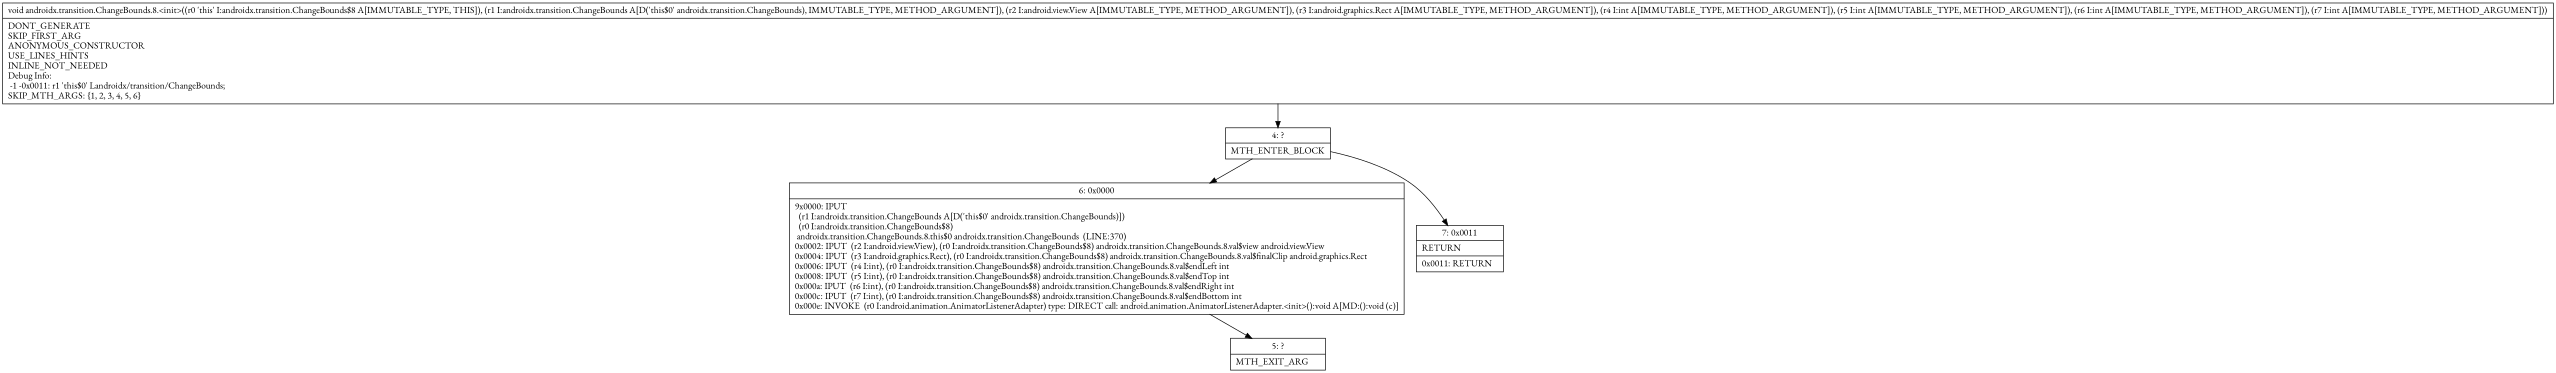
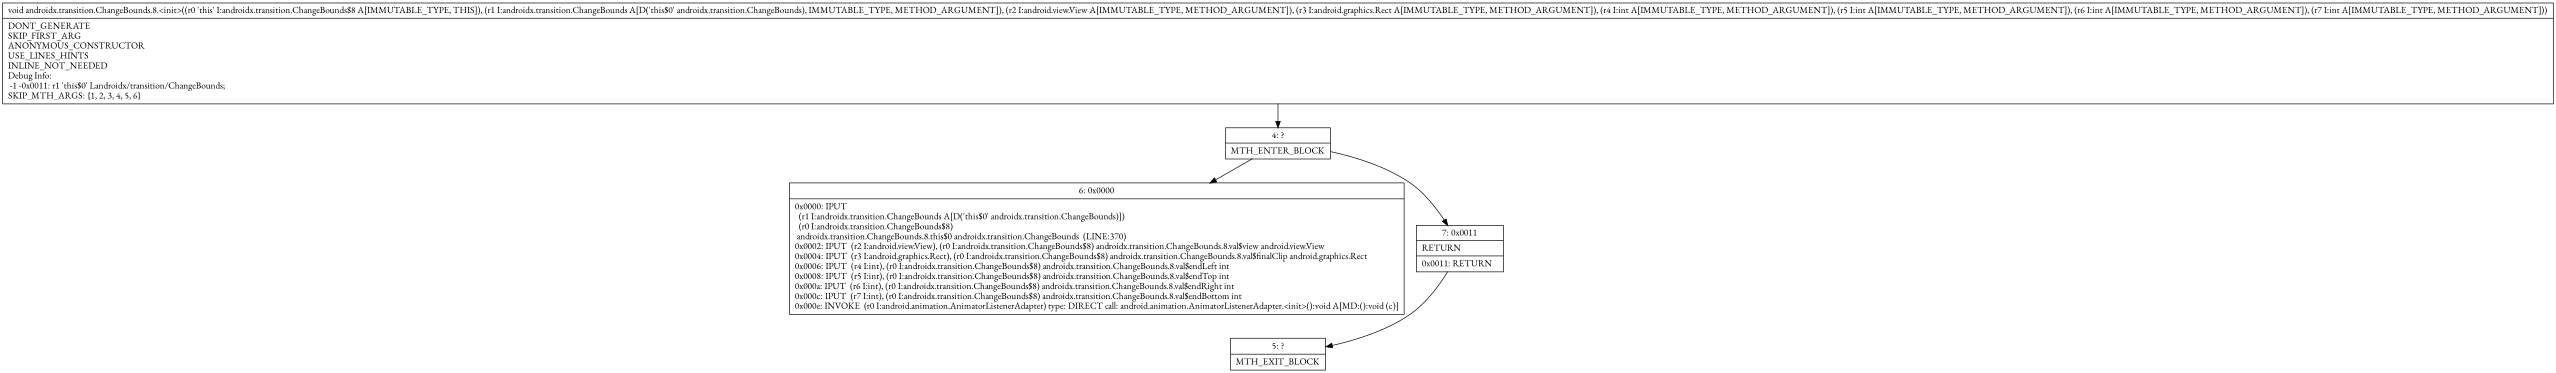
  digraph {
    fontname="EB Garamond"
    node [fontname="EB Garamond" shape=record]
    edge [fontname="EB Garamond"]
    n1 [label="{4\:\ ?|MTH_ENTER_BLOCK\l}"]
-   n2 [label="{6\:\ 0x0000|9x0000: IPUT  \l  (r1 I:androidx.transition.ChangeBounds A[D('this$0' androidx.transition.ChangeBounds)])\l  (r0 I:androidx.transition.ChangeBounds$8)\l androidx.transition.ChangeBounds.8.this$0 androidx.transition.ChangeBounds  (LINE:370)\l0x0002: IPUT  (r2 I:android.view.View), (r0 I:androidx.transition.ChangeBounds$8) androidx.transition.ChangeBounds.8.val$view android.view.View \l0x0004: IPUT  (r3 I:android.graphics.Rect), (r0 I:androidx.transition.ChangeBounds$8) androidx.transition.ChangeBounds.8.val$finalClip android.graphics.Rect \l0x0006: IPUT  (r4 I:int), (r0 I:androidx.transition.ChangeBounds$8) androidx.transition.ChangeBounds.8.val$endLeft int \l0x0008: IPUT  (r5 I:int), (r0 I:androidx.transition.ChangeBounds$8) androidx.transition.ChangeBounds.8.val$endTop int \l0x000a: IPUT  (r6 I:int), (r0 I:androidx.transition.ChangeBounds$8) androidx.transition.ChangeBounds.8.val$endRight int \l0x000c: IPUT  (r7 I:int), (r0 I:androidx.transition.ChangeBounds$8) androidx.transition.ChangeBounds.8.val$endBottom int \l0x000e: INVOKE  (r0 I:android.animation.AnimatorListenerAdapter) type: DIRECT call: android.animation.AnimatorListenerAdapter.\<init\>():void A[MD:():void (c)]\l}"]
+   n2 [label="{6\:\ 0x0000|0x0000: IPUT  \l  (r1 I:androidx.transition.ChangeBounds A[D('this$0' androidx.transition.ChangeBounds)])\l  (r0 I:androidx.transition.ChangeBounds$8)\l androidx.transition.ChangeBounds.8.this$0 androidx.transition.ChangeBounds  (LINE:370)\l0x0002: IPUT  (r2 I:android.view.View), (r0 I:androidx.transition.ChangeBounds$8) androidx.transition.ChangeBounds.8.val$view android.view.View \l0x0004: IPUT  (r3 I:android.graphics.Rect), (r0 I:androidx.transition.ChangeBounds$8) androidx.transition.ChangeBounds.8.val$finalClip android.graphics.Rect \l0x0006: IPUT  (r4 I:int), (r0 I:androidx.transition.ChangeBounds$8) androidx.transition.ChangeBounds.8.val$endLeft int \l0x0008: IPUT  (r5 I:int), (r0 I:androidx.transition.ChangeBounds$8) androidx.transition.ChangeBounds.8.val$endTop int \l0x000a: IPUT  (r6 I:int), (r0 I:androidx.transition.ChangeBounds$8) androidx.transition.ChangeBounds.8.val$endRight int \l0x000c: IPUT  (r7 I:int), (r0 I:androidx.transition.ChangeBounds$8) androidx.transition.ChangeBounds.8.val$endBottom int \l0x000e: INVOKE  (r0 I:android.animation.AnimatorListenerAdapter) type: DIRECT call: android.animation.AnimatorListenerAdapter.\<init\>():void A[MD:():void (c)]\l}"]
    n3 [label="{7\:\ 0x0011|RETURN\l|0x0011: RETURN   \l}"]
-   n4 [label="{5\:\ ?|MTH_EXIT_ARG\l}"]
+   n4 [label="{5\:\ ?|MTH_EXIT_BLOCK\l}"]
    n5 [label="{void androidx.transition.ChangeBounds.8.\<init\>((r0 'this' I:androidx.transition.ChangeBounds$8 A[IMMUTABLE_TYPE, THIS]), (r1 I:androidx.transition.ChangeBounds A[D('this$0' androidx.transition.ChangeBounds), IMMUTABLE_TYPE, METHOD_ARGUMENT]), (r2 I:android.view.View A[IMMUTABLE_TYPE, METHOD_ARGUMENT]), (r3 I:android.graphics.Rect A[IMMUTABLE_TYPE, METHOD_ARGUMENT]), (r4 I:int A[IMMUTABLE_TYPE, METHOD_ARGUMENT]), (r5 I:int A[IMMUTABLE_TYPE, METHOD_ARGUMENT]), (r6 I:int A[IMMUTABLE_TYPE, METHOD_ARGUMENT]), (r7 I:int A[IMMUTABLE_TYPE, METHOD_ARGUMENT]))  | DONT_GENERATE\lSKIP_FIRST_ARG\lANONYMOUS_CONSTRUCTOR\lUSE_LINES_HINTS\lINLINE_NOT_NEEDED\lDebug Info:\l  \-1 \-0x0011: r1 'this$0' Landroidx\/transition\/ChangeBounds;\lSKIP_MTH_ARGS: \{1, 2, 3, 4, 5, 6\}\l}"]
    n1 -> n2
    n1 -> n3
-   n2 -> n4
+   n3 -> n4
    n5 -> n1
  }
